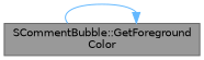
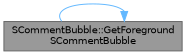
  digraph {
    rankdir=LR
-   n1 [color=gray40 fillcolor=grey60 fontcolor=black fontname=Helvetica fontsize=10 height=0.2 label="SCommentBubble::GetForeground\lColor" shape=box style=filled width=0.4]
+   n1 [color=gray40 fillcolor=grey60 fontcolor=black fontname=Helvetica fontsize=10 height=0.2 label="SCommentBubble::GetForeground\lSCommentBubble" shape=box style=filled width=0.4]
    n1 -> n1 [color=steelblue1 fontname=Helvetica fontsize=10 labelfontname=Helvetica labelfontsize=10 style=solid]
  }
